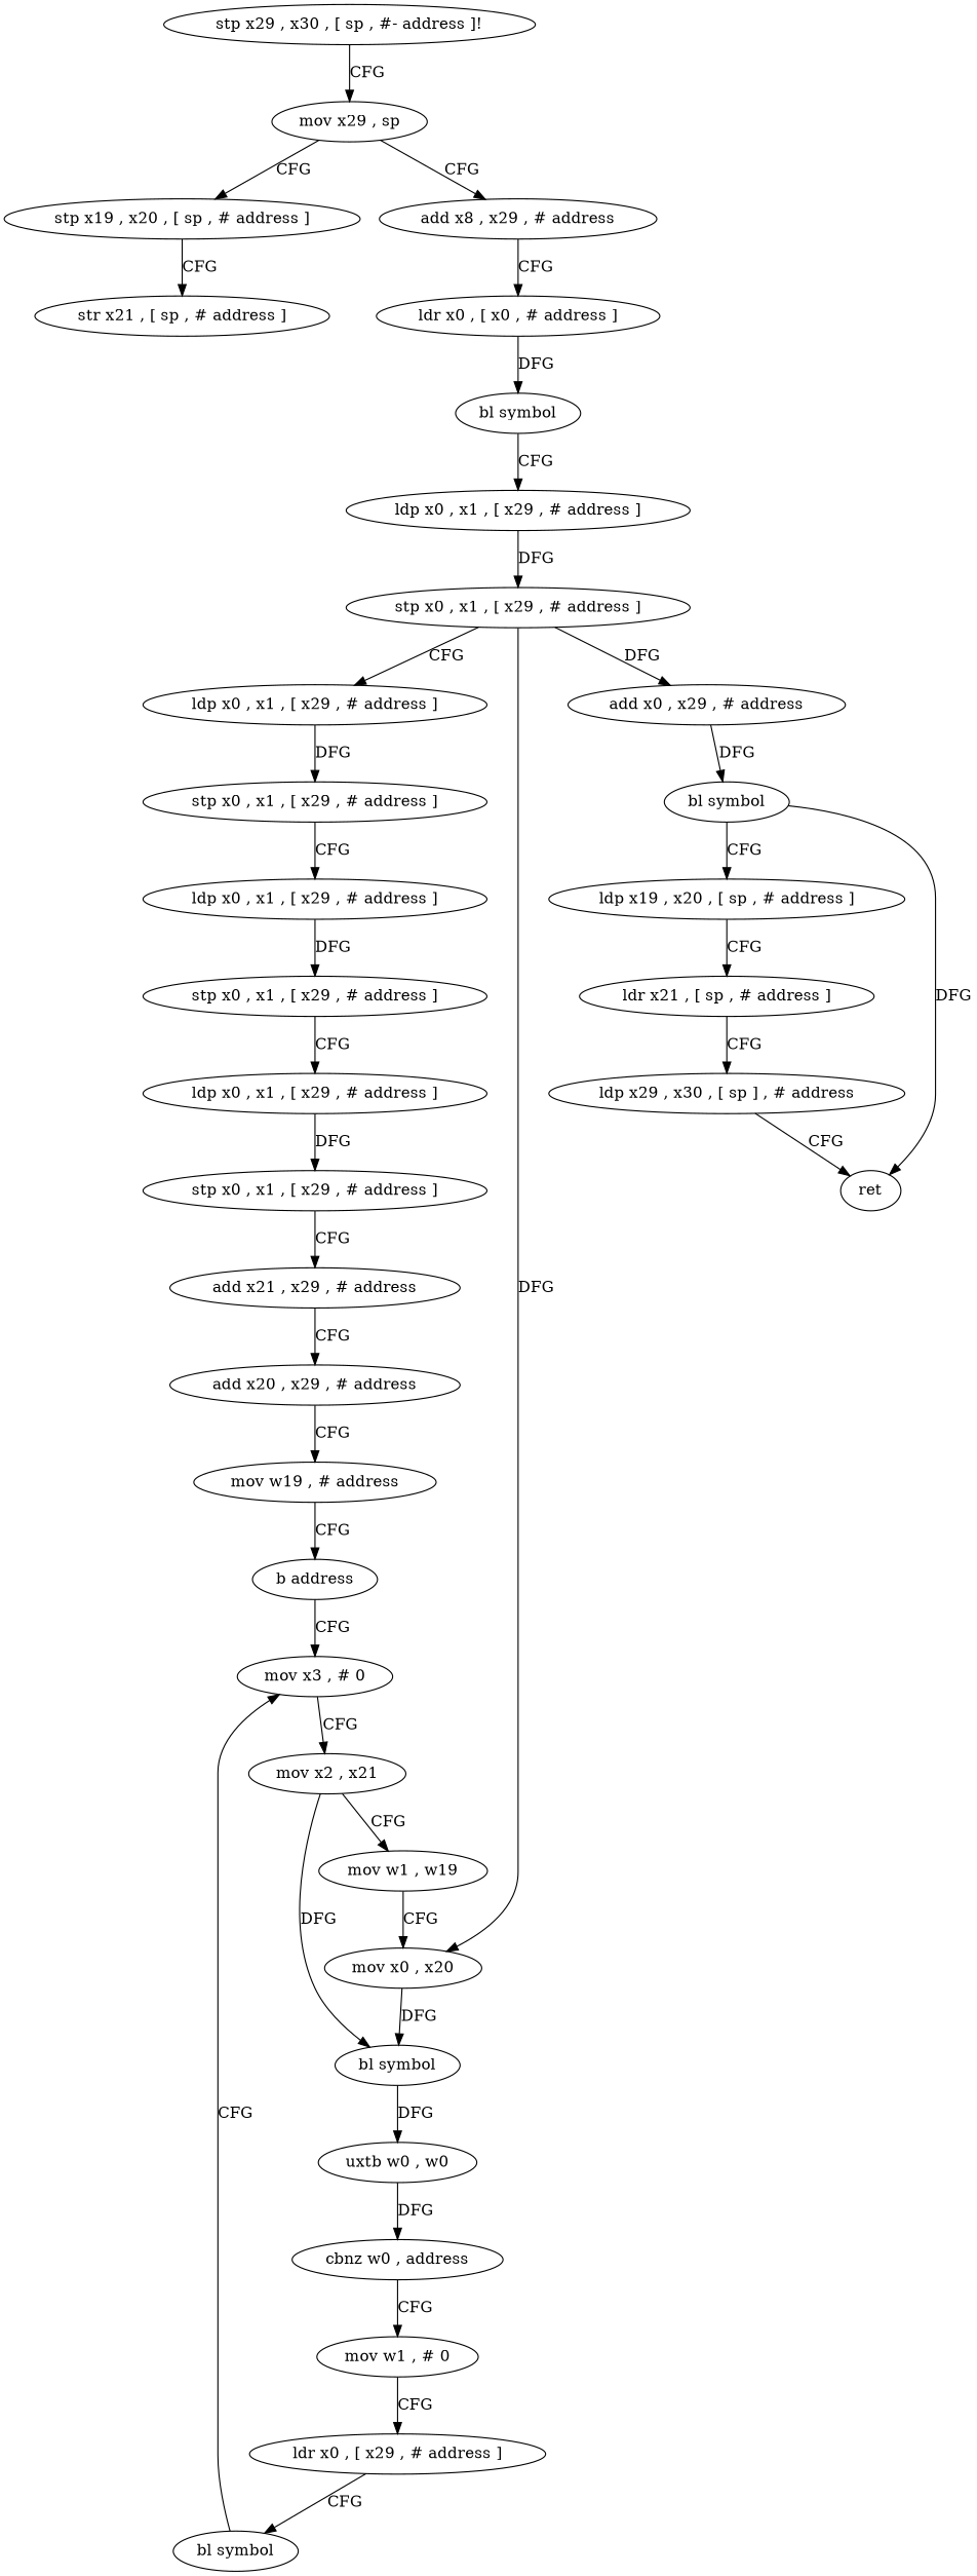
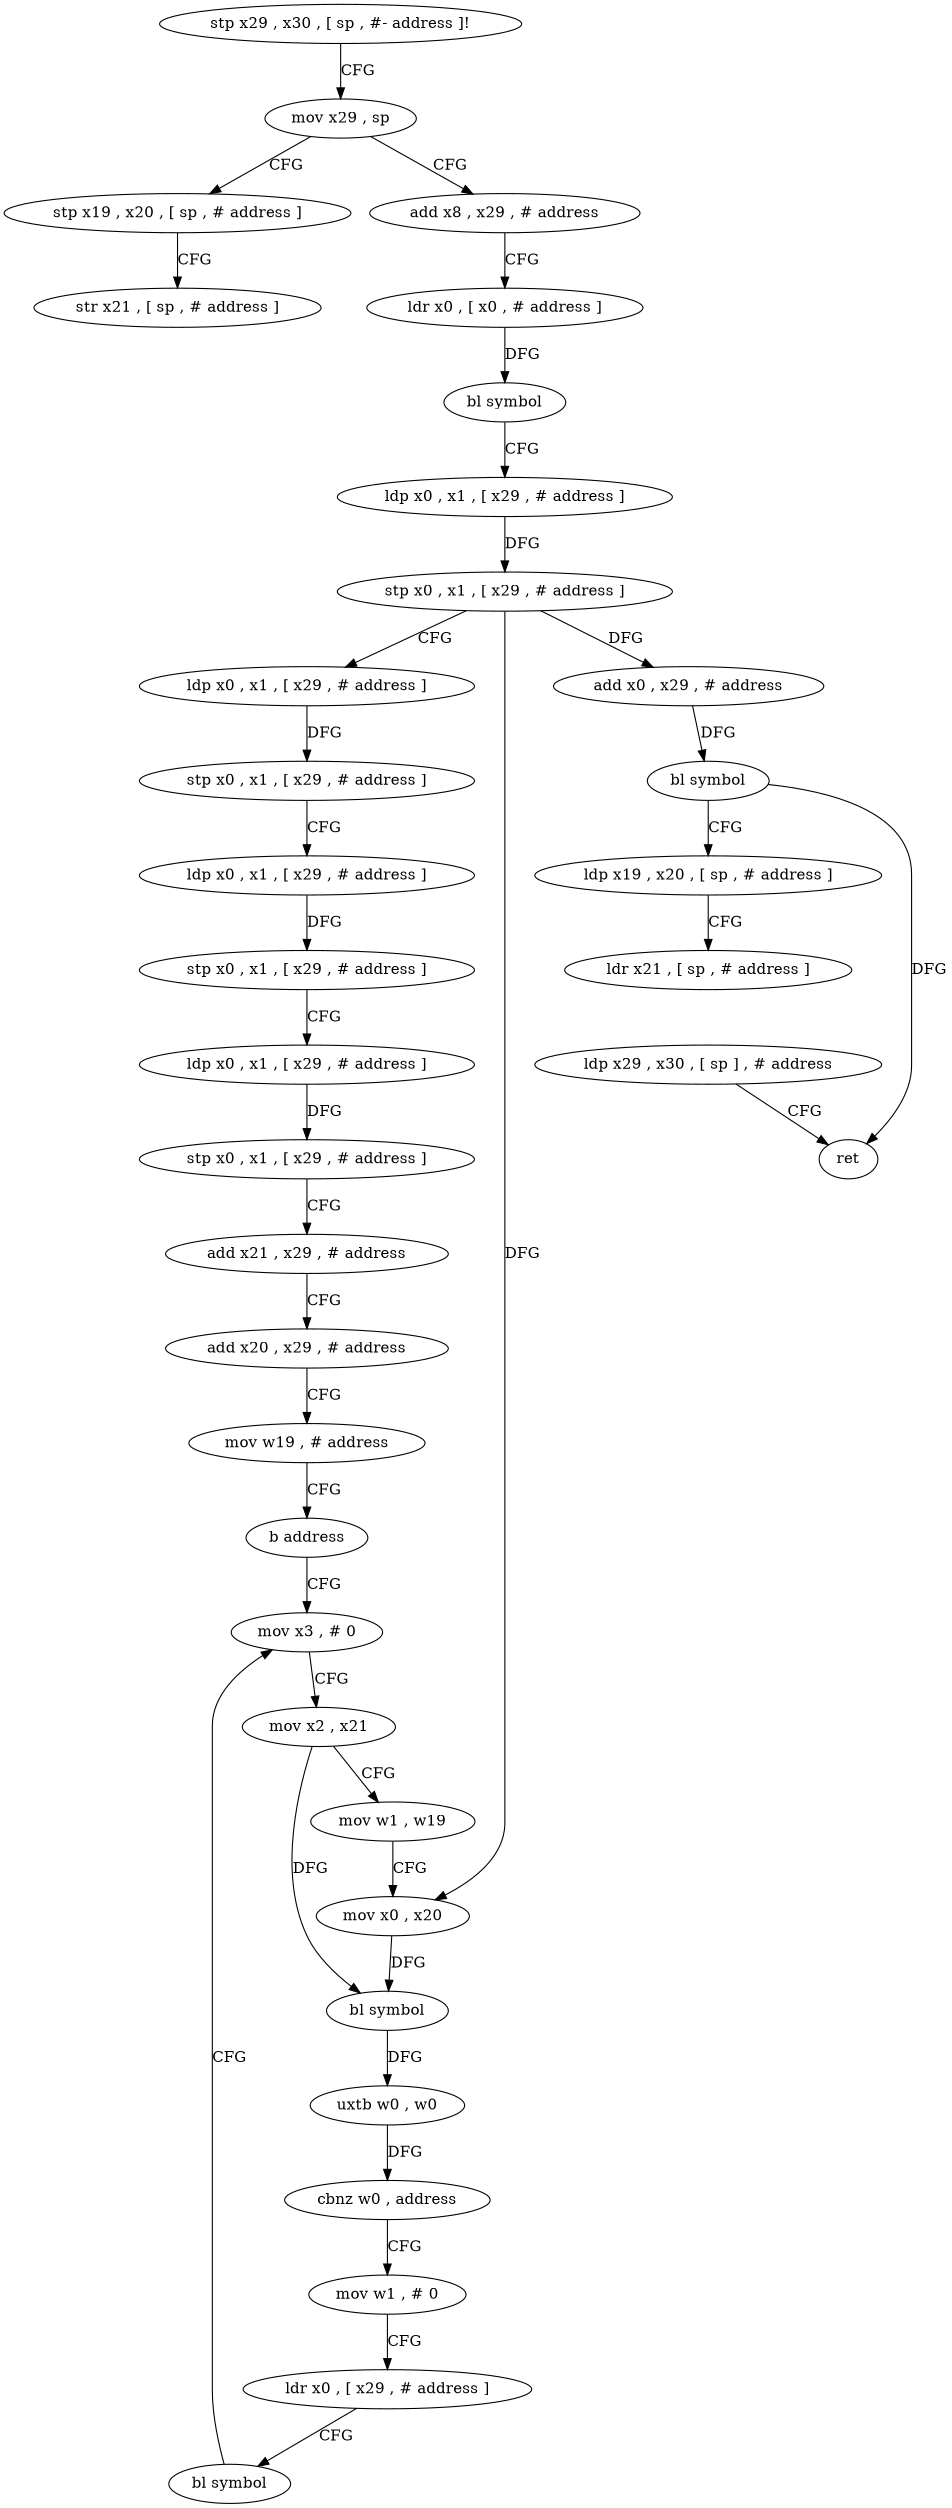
  digraph {
    n1 [label="stp x29 , x30 , [ sp , #- address ]!"]
    n2 [label="mov x29 , sp"]
    n3 [label="stp x19 , x20 , [ sp , # address ]"]
    n4 [label="add x8 , x29 , # address"]
    n5 [label="str x21 , [ sp , # address ]"]
    n6 [label="ldr x0 , [ x0 , # address ]"]
    n7 [label="bl symbol"]
    n8 [label="ldp x0 , x1 , [ x29 , # address ]"]
    n9 [label="stp x0 , x1 , [ x29 , # address ]"]
    n10 [label="ldp x0 , x1 , [ x29 , # address ]"]
    n11 [label="mov x0 , x20"]
    n12 [label="add x0 , x29 , # address"]
    n13 [label="stp x0 , x1 , [ x29 , # address ]"]
    n14 [label="bl symbol"]
    n15 [label="bl symbol"]
    n16 [label="ldp x0 , x1 , [ x29 , # address ]"]
    n17 [label="stp x0 , x1 , [ x29 , # address ]"]
    n18 [label="ldp x0 , x1 , [ x29 , # address ]"]
    n19 [label="stp x0 , x1 , [ x29 , # address ]"]
    n20 [label="add x21 , x29 , # address"]
    n21 [label="add x20 , x29 , # address"]
    n22 [label="mov w19 , # address"]
    n23 [label="b address"]
    n24 [label="mov x3 , # 0"]
    n25 [label="mov x2 , x21"]
    n26 [label="mov w1 , w19"]
    n27 [label="uxtb w0 , w0"]
    n28 [label="cbnz w0 , address"]
    n29 [label="mov w1 , # 0"]
    n30 [label="ldr x0 , [ x29 , # address ]"]
    n31 [label="bl symbol"]
    n32 [label="ldp x19 , x20 , [ sp , # address ]"]
    n33 [label=ret]
    n34 [label="ldr x21 , [ sp , # address ]"]
    n35 [label="ldp x29 , x30 , [ sp ] , # address"]
    n1 -> n2 [label=CFG]
    n2 -> n3 [label=CFG]
    n2 -> n4 [label=CFG]
    n3 -> n5 [label=CFG]
    n4 -> n6 [label=CFG]
    n6 -> n7 [label=DFG]
    n7 -> n8 [label=CFG]
    n8 -> n9 [label=DFG]
    n9 -> n10 [label=CFG]
    n9 -> n11 [label=DFG]
    n9 -> n12 [label=DFG]
    n10 -> n13 [label=DFG]
    n11 -> n14 [label=DFG]
    n12 -> n15 [label=DFG]
    n13 -> n16 [label=CFG]
    n14 -> n27 [label=DFG]
    n15 -> n32 [label=CFG]
    n15 -> n33 [label=DFG]
    n16 -> n17 [label=DFG]
    n17 -> n18 [label=CFG]
    n18 -> n19 [label=DFG]
    n19 -> n20 [label=CFG]
    n20 -> n21 [label=CFG]
    n21 -> n22 [label=CFG]
    n22 -> n23 [label=CFG]
    n23 -> n24 [label=CFG]
    n24 -> n25 [label=CFG]
    n25 -> n14 [label=DFG]
    n25 -> n26 [label=CFG]
    n26 -> n11 [label=CFG]
    n27 -> n28 [label=DFG]
    n28 -> n29 [label=CFG]
    n29 -> n30 [label=CFG]
    n30 -> n31 [label=CFG]
    n31 -> n24 [label=CFG]
    n32 -> n34 [label=CFG]
-   n34 -> n35 [label=CFG]
    n35 -> n33 [label=CFG]
  }
